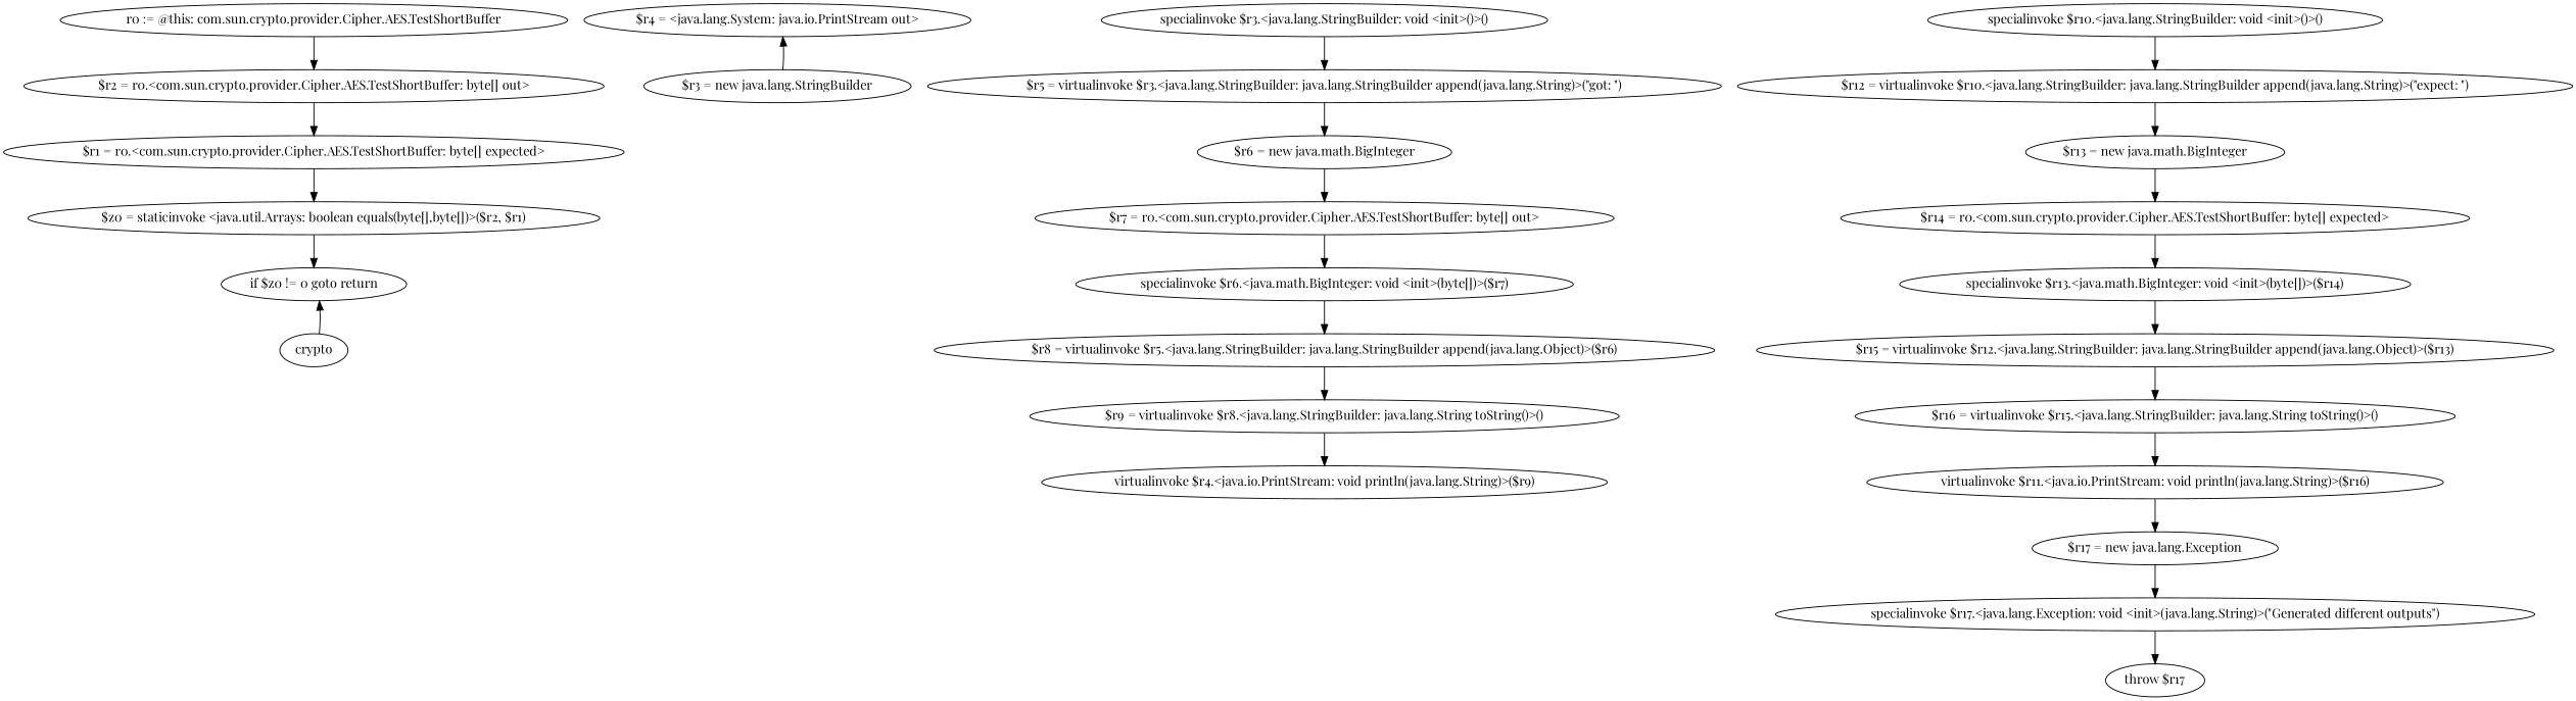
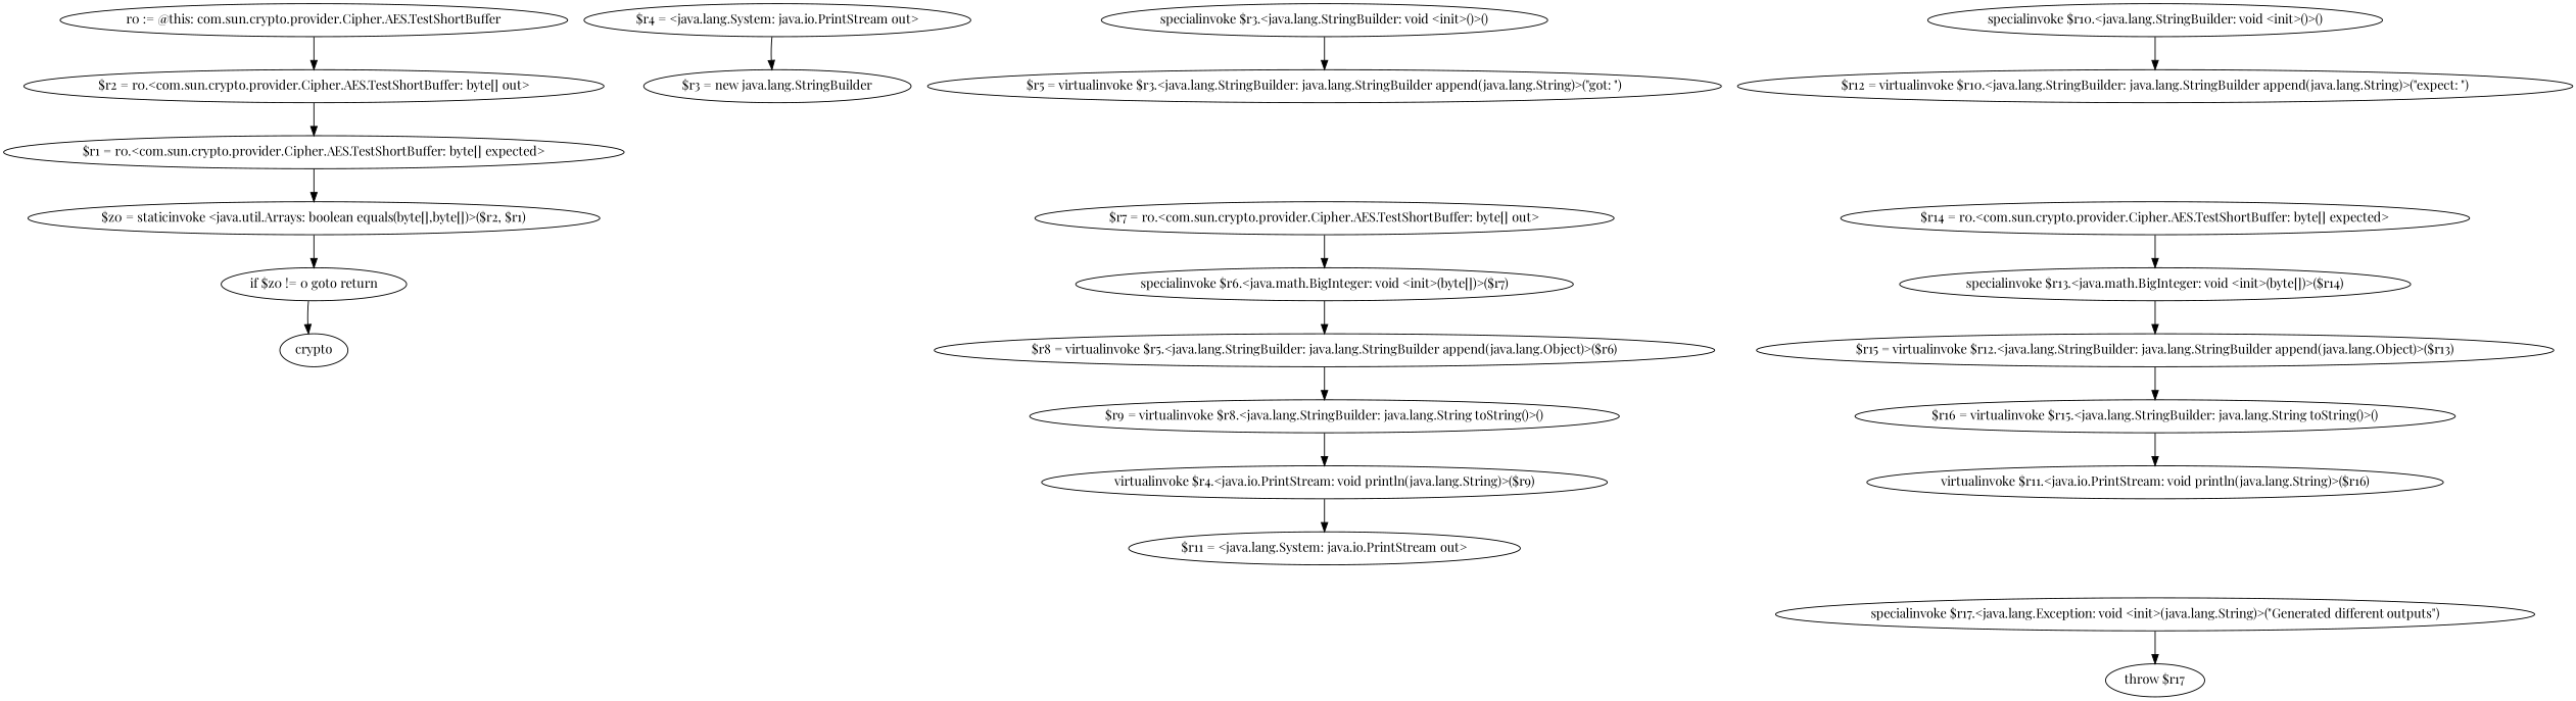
  digraph {
    fontname="Playfair Display"
    node [fontname="Playfair Display"]
    edge [fontname="Playfair Display"]
    "r0 := @this: com.sun.crypto.provider.Cipher.AES.TestShortBuffer"
    "$r2 = r0.<com.sun.crypto.provider.Cipher.AES.TestShortBuffer: byte[] out>"
    "$r1 = r0.<com.sun.crypto.provider.Cipher.AES.TestShortBuffer: byte[] expected>"
    "$z0 = staticinvoke <java.util.Arrays: boolean equals(byte[],byte[])>($r2, $r1)"
    "if $z0 != 0 goto return"
    n6 [label=crypto]
    "$r4 = <java.lang.System: java.io.PrintStream out>"
    "$r3 = new java.lang.StringBuilder"
    "specialinvoke $r3.<java.lang.StringBuilder: void <init>()>()"
    "$r5 = virtualinvoke $r3.<java.lang.StringBuilder: java.lang.StringBuilder append(java.lang.String)>(\"got: \")"
-   "$r6 = new java.math.BigInteger"
    "$r7 = r0.<com.sun.crypto.provider.Cipher.AES.TestShortBuffer: byte[] out>"
    "specialinvoke $r6.<java.math.BigInteger: void <init>(byte[])>($r7)"
    "$r8 = virtualinvoke $r5.<java.lang.StringBuilder: java.lang.StringBuilder append(java.lang.Object)>($r6)"
    "$r9 = virtualinvoke $r8.<java.lang.StringBuilder: java.lang.String toString()>()"
    "virtualinvoke $r4.<java.io.PrintStream: void println(java.lang.String)>($r9)"
+   "$r11 = <java.lang.System: java.io.PrintStream out>"
    "specialinvoke $r10.<java.lang.StringBuilder: void <init>()>()"
    "$r12 = virtualinvoke $r10.<java.lang.StringBuilder: java.lang.StringBuilder append(java.lang.String)>(\"expect: \")"
-   "$r13 = new java.math.BigInteger"
    "$r14 = r0.<com.sun.crypto.provider.Cipher.AES.TestShortBuffer: byte[] expected>"
    "specialinvoke $r13.<java.math.BigInteger: void <init>(byte[])>($r14)"
    "$r15 = virtualinvoke $r12.<java.lang.StringBuilder: java.lang.StringBuilder append(java.lang.Object)>($r13)"
    "$r16 = virtualinvoke $r15.<java.lang.StringBuilder: java.lang.String toString()>()"
    "virtualinvoke $r11.<java.io.PrintStream: void println(java.lang.String)>($r16)"
-   "$r17 = new java.lang.Exception"
    "specialinvoke $r17.<java.lang.Exception: void <init>(java.lang.String)>(\"Generated different outputs\")"
    "throw $r17"
    "r0 := @this: com.sun.crypto.provider.Cipher.AES.TestShortBuffer" -> "$r2 = r0.<com.sun.crypto.provider.Cipher.AES.TestShortBuffer: byte[] out>"
    "$r2 = r0.<com.sun.crypto.provider.Cipher.AES.TestShortBuffer: byte[] out>" -> "$r1 = r0.<com.sun.crypto.provider.Cipher.AES.TestShortBuffer: byte[] expected>"
    "$r1 = r0.<com.sun.crypto.provider.Cipher.AES.TestShortBuffer: byte[] expected>" -> "$z0 = staticinvoke <java.util.Arrays: boolean equals(byte[],byte[])>($r2, $r1)"
    "$z0 = staticinvoke <java.util.Arrays: boolean equals(byte[],byte[])>($r2, $r1)" -> "if $z0 != 0 goto return"
-   n6 -> "if $z0 != 0 goto return"
-   "$r3 = new java.lang.StringBuilder" -> "$r4 = <java.lang.System: java.io.PrintStream out>"
+   "if $z0 != 0 goto return" -> n6
+   "$r4 = <java.lang.System: java.io.PrintStream out>" -> "$r3 = new java.lang.StringBuilder"
    "specialinvoke $r3.<java.lang.StringBuilder: void <init>()>()" -> "$r5 = virtualinvoke $r3.<java.lang.StringBuilder: java.lang.StringBuilder append(java.lang.String)>(\"got: \")"
-   "$r5 = virtualinvoke $r3.<java.lang.StringBuilder: java.lang.StringBuilder append(java.lang.String)>(\"got: \")" -> "$r6 = new java.math.BigInteger"
-   "$r6 = new java.math.BigInteger" -> "$r7 = r0.<com.sun.crypto.provider.Cipher.AES.TestShortBuffer: byte[] out>"
    "$r7 = r0.<com.sun.crypto.provider.Cipher.AES.TestShortBuffer: byte[] out>" -> "specialinvoke $r6.<java.math.BigInteger: void <init>(byte[])>($r7)"
    "specialinvoke $r6.<java.math.BigInteger: void <init>(byte[])>($r7)" -> "$r8 = virtualinvoke $r5.<java.lang.StringBuilder: java.lang.StringBuilder append(java.lang.Object)>($r6)"
    "$r8 = virtualinvoke $r5.<java.lang.StringBuilder: java.lang.StringBuilder append(java.lang.Object)>($r6)" -> "$r9 = virtualinvoke $r8.<java.lang.StringBuilder: java.lang.String toString()>()"
    "$r9 = virtualinvoke $r8.<java.lang.StringBuilder: java.lang.String toString()>()" -> "virtualinvoke $r4.<java.io.PrintStream: void println(java.lang.String)>($r9)"
+   "virtualinvoke $r4.<java.io.PrintStream: void println(java.lang.String)>($r9)" -> "$r11 = <java.lang.System: java.io.PrintStream out>"
    "specialinvoke $r10.<java.lang.StringBuilder: void <init>()>()" -> "$r12 = virtualinvoke $r10.<java.lang.StringBuilder: java.lang.StringBuilder append(java.lang.String)>(\"expect: \")"
-   "$r12 = virtualinvoke $r10.<java.lang.StringBuilder: java.lang.StringBuilder append(java.lang.String)>(\"expect: \")" -> "$r13 = new java.math.BigInteger"
-   "$r13 = new java.math.BigInteger" -> "$r14 = r0.<com.sun.crypto.provider.Cipher.AES.TestShortBuffer: byte[] expected>"
    "$r14 = r0.<com.sun.crypto.provider.Cipher.AES.TestShortBuffer: byte[] expected>" -> "specialinvoke $r13.<java.math.BigInteger: void <init>(byte[])>($r14)"
    "specialinvoke $r13.<java.math.BigInteger: void <init>(byte[])>($r14)" -> "$r15 = virtualinvoke $r12.<java.lang.StringBuilder: java.lang.StringBuilder append(java.lang.Object)>($r13)"
    "$r15 = virtualinvoke $r12.<java.lang.StringBuilder: java.lang.StringBuilder append(java.lang.Object)>($r13)" -> "$r16 = virtualinvoke $r15.<java.lang.StringBuilder: java.lang.String toString()>()"
    "$r16 = virtualinvoke $r15.<java.lang.StringBuilder: java.lang.String toString()>()" -> "virtualinvoke $r11.<java.io.PrintStream: void println(java.lang.String)>($r16)"
-   "virtualinvoke $r11.<java.io.PrintStream: void println(java.lang.String)>($r16)" -> "$r17 = new java.lang.Exception"
-   "$r17 = new java.lang.Exception" -> "specialinvoke $r17.<java.lang.Exception: void <init>(java.lang.String)>(\"Generated different outputs\")"
    "specialinvoke $r17.<java.lang.Exception: void <init>(java.lang.String)>(\"Generated different outputs\")" -> "throw $r17"
  }
